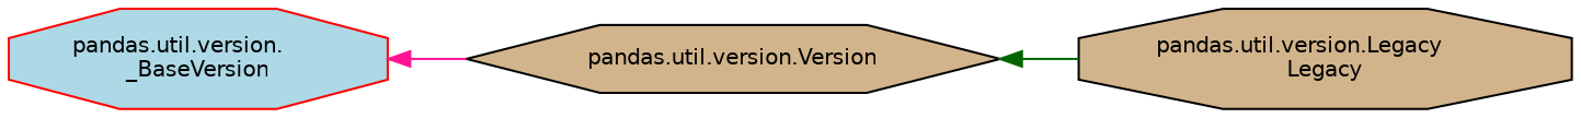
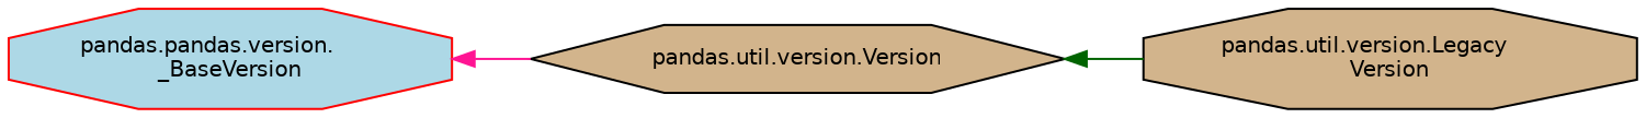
  digraph {
    rankdir=LR
    node [color=black fillcolor=tan fontname=Helvetica fontsize=10 shape=octagon style=filled]
    edge [dir=back fontname=Helvetica fontsize=10 labelfontname=Helvetica labelfontsize=10 style=solid]
-   n1 [color=red fillcolor=lightblue height=0.2 label="pandas.util.version.\l_BaseVersion" width=0.4]
+   n1 [color=red fillcolor=lightblue height=0.2 label="pandas.pandas.version.\l_BaseVersion" width=0.4]
    n2 [height=0.2 label="pandas.util.version.Version" shape=hexagon width=0.4]
-   n3 [height=0.2 label="pandas.util.version.Legacy\lLegacy" width=0.4]
+   n3 [height=0.2 label="pandas.util.version.Legacy\lVersion" width=0.4]
    n1 -> n2 [color=deeppink]
    n2 -> n3 [color=darkgreen]
  }
